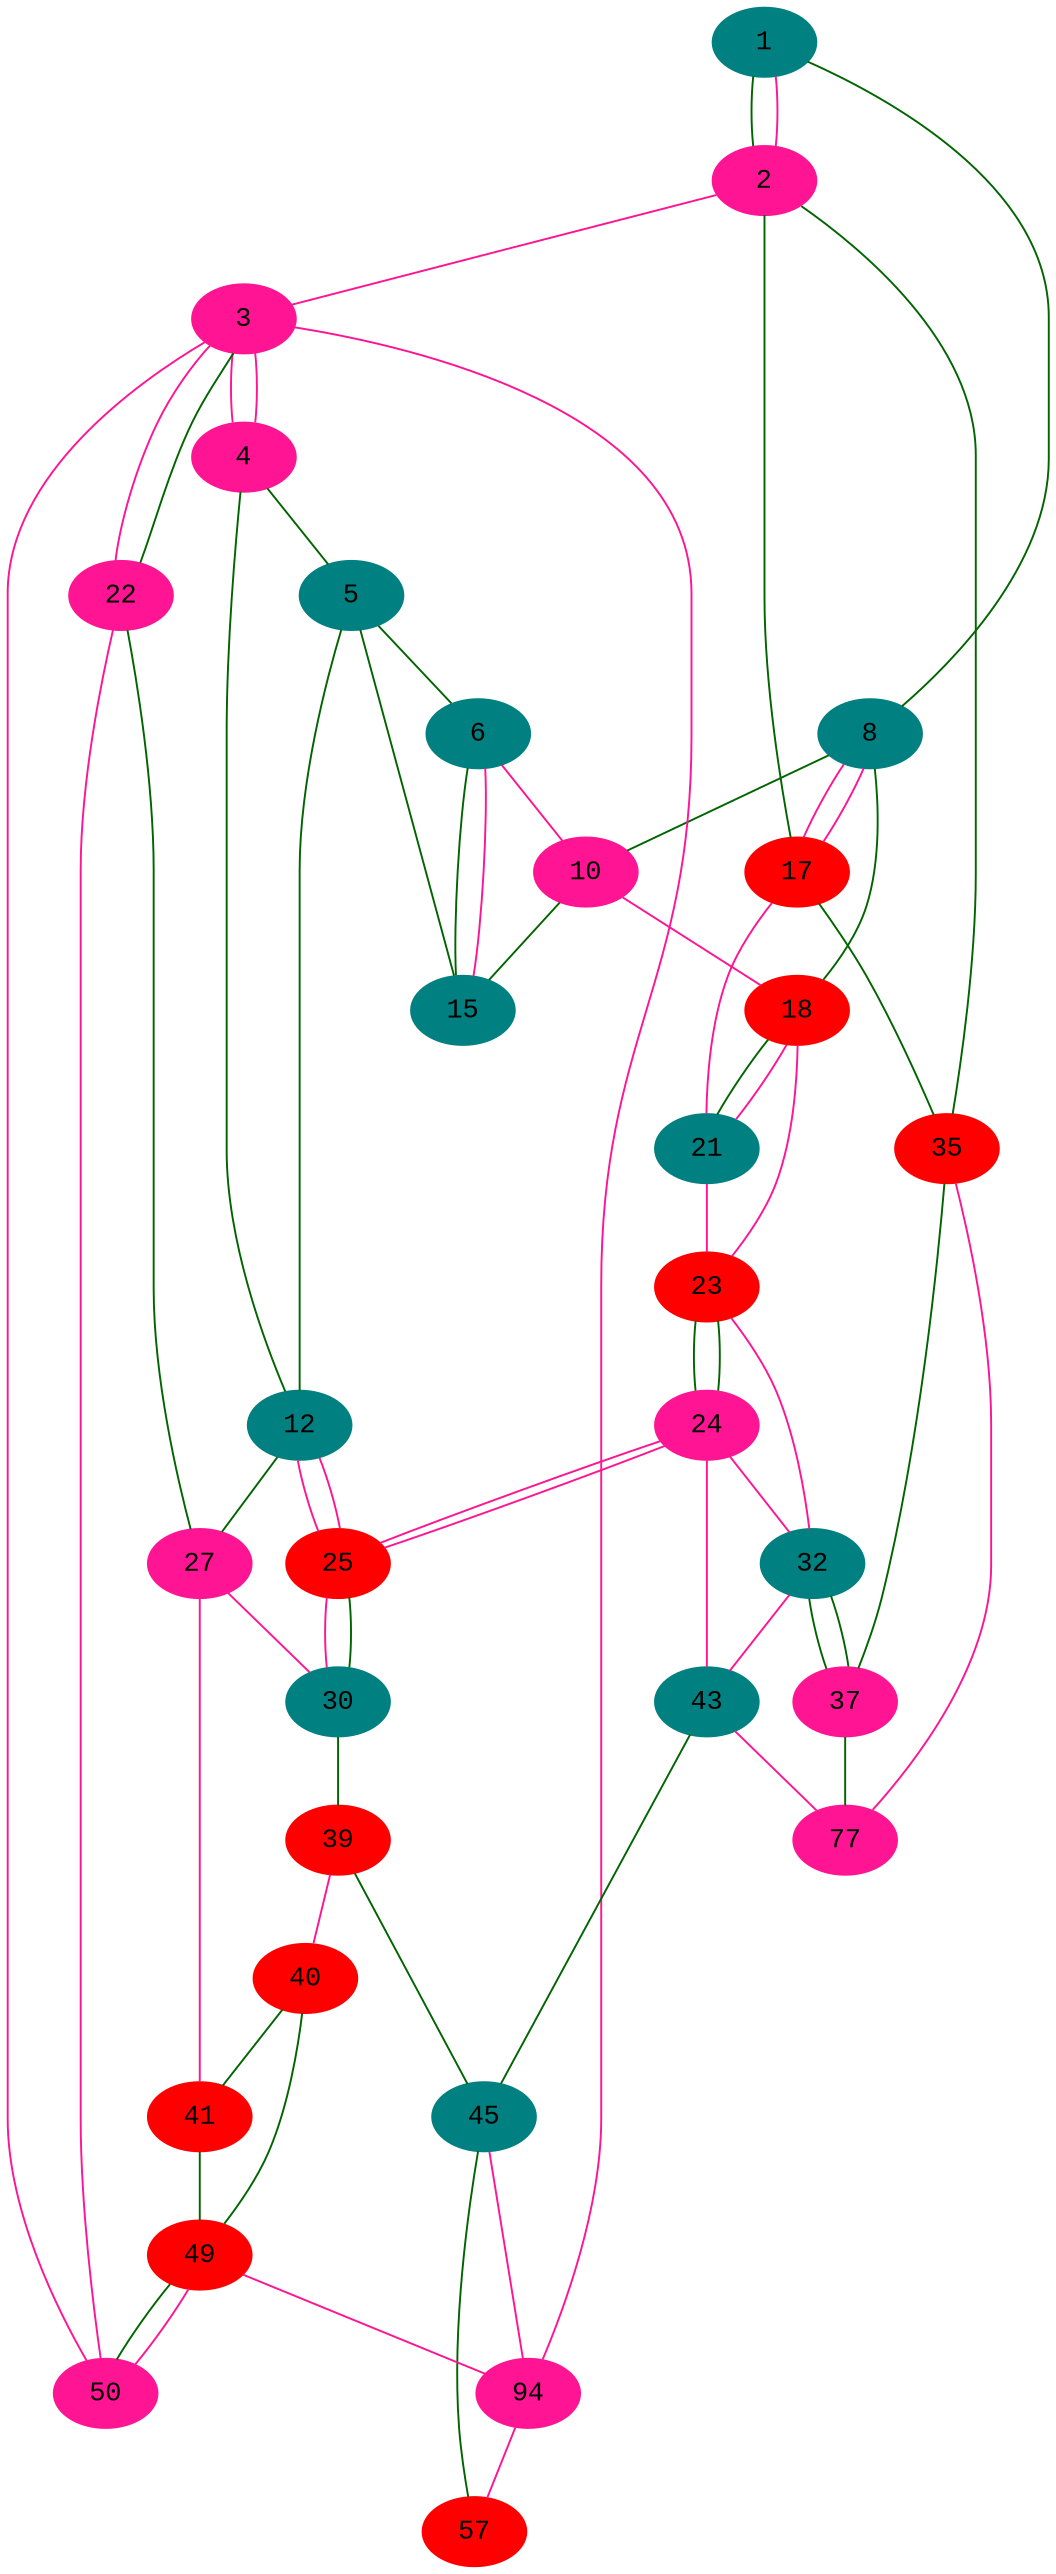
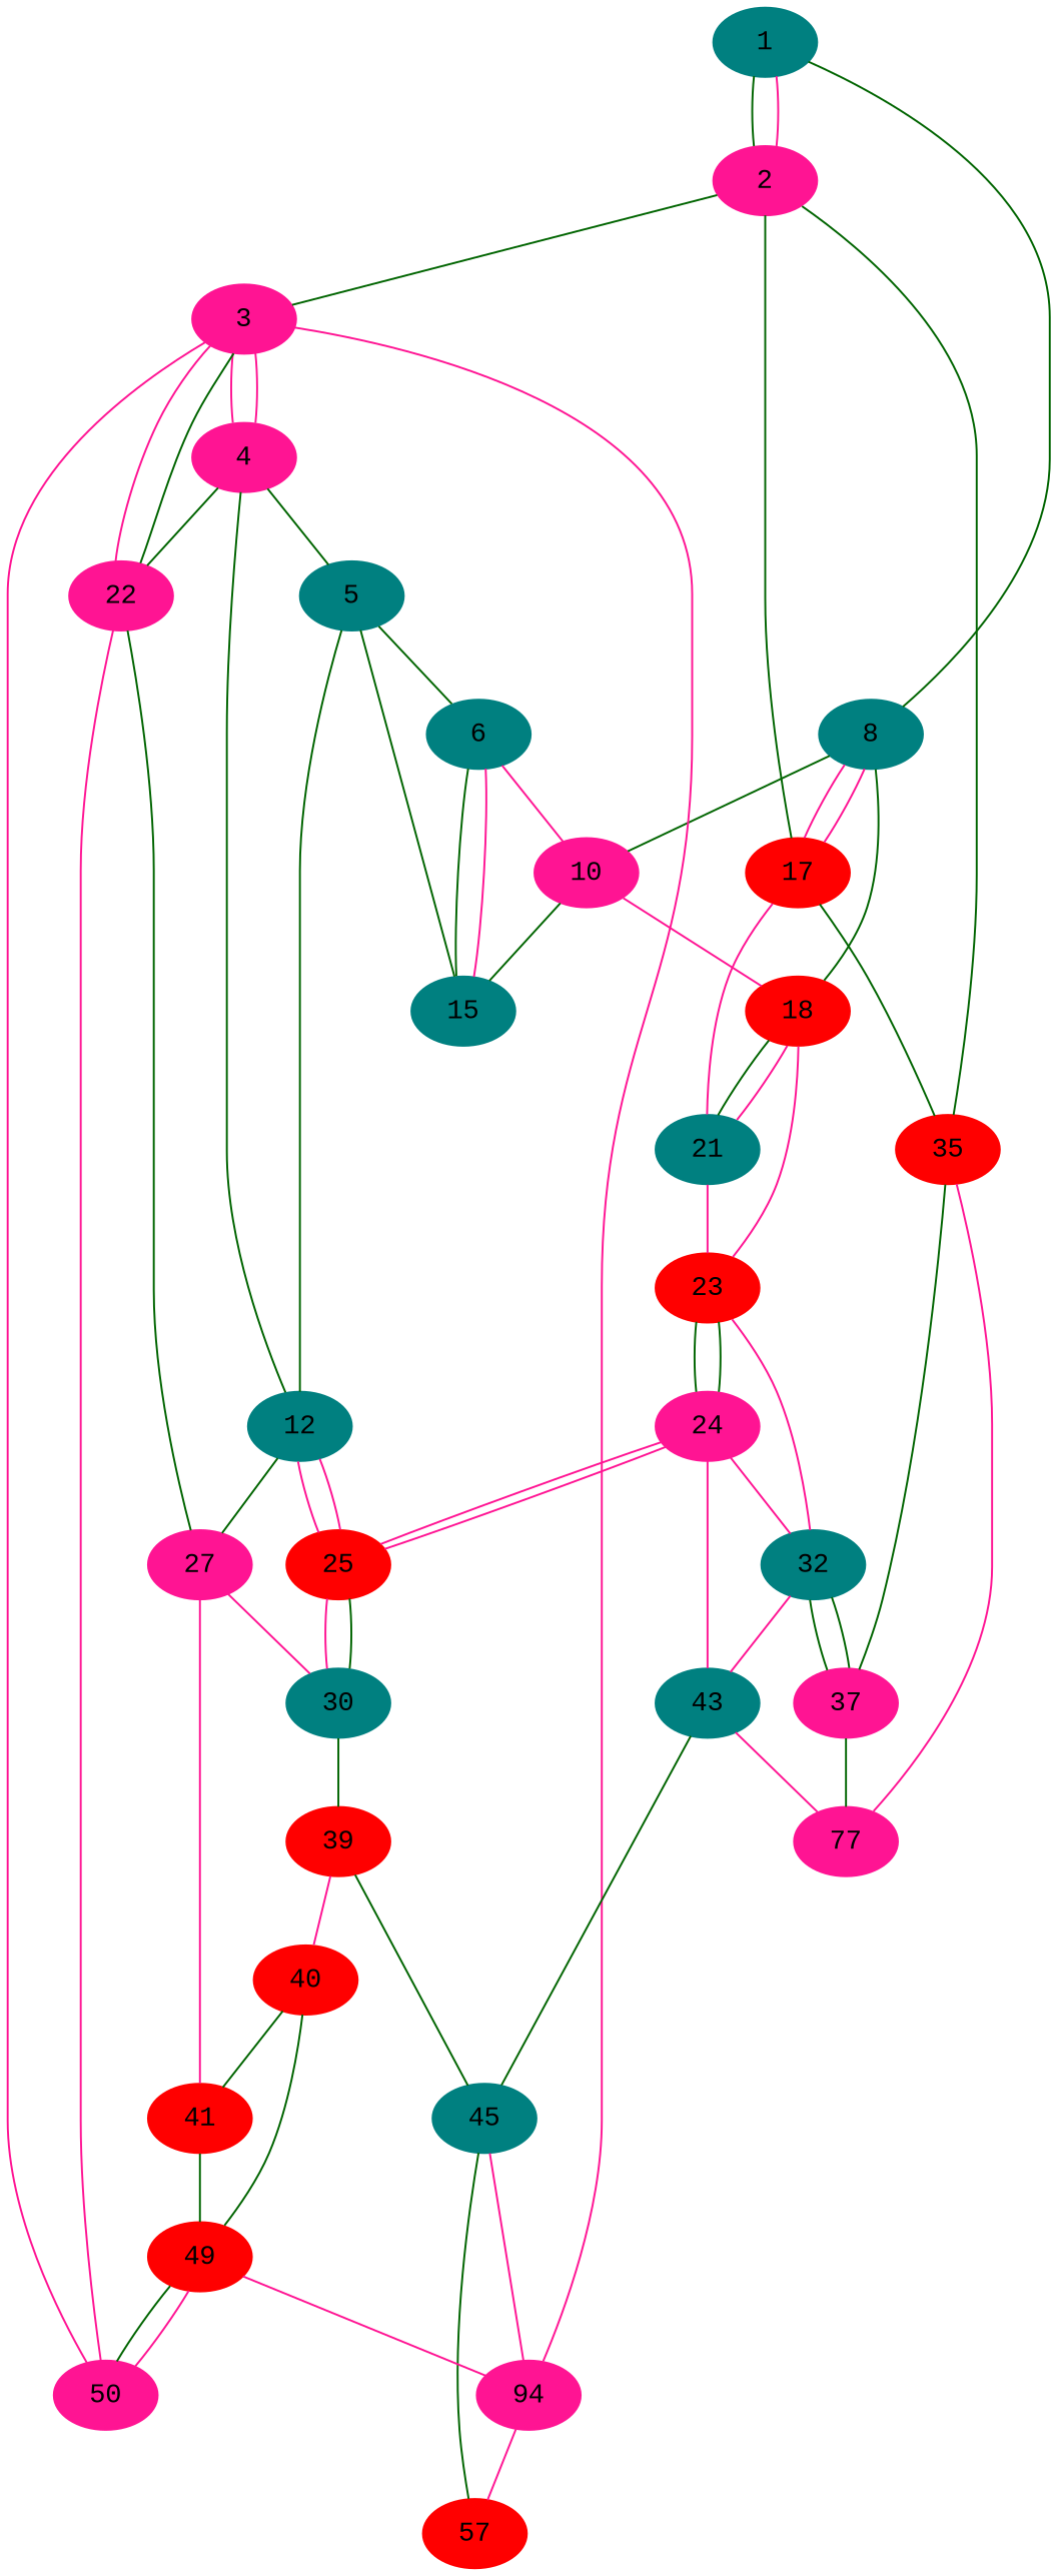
  graph {
    fontname="Liberation Mono"
    node [color=teal fontname="Liberation Mono" style=filled]
    edge [color=darkgreen fontname="Liberation Mono"]
    1
    2 [color=deeppink super="+38"]
    8 [super="+9"]
    3 [color=deeppink super="+51"]
    17 [color=red super="+20"]
    35 [color=red super="+36"]
    10 [color=deeppink super="+16"]
    18 [color=red super="+19"]
    4 [color=deeppink super="+14"]
    22 [color=deeppink super="+29"]
    50 [color=deeppink]
    n12 [color=deeppink label=94 super="+60"]
    21
    37 [color=deeppink]
    n15 [color=deeppink label=77 super="+52"]
    5 [super="+11"]
    12 [super="+13"]
    27 [color=deeppink super="+28"]
    57 [color=red super="+59"]
    6 [super="+7"]
    15
    25 [color=red]
    23 [color=red super="+26"]
    30 [super="+31"]
    41 [color=red super="+48"]
    24 [color=deeppink super="+34"]
    32 [super="+33"]
    43 [super="+44"]
    45 [super="+46"]
    39 [color=red super="+42"]
    49 [color=red super="+55"]
    40 [color=red super="+53"]
    1 -- 2
    1 -- 2 [color=deeppink]
    1 -- 8
-   2 -- 3 [color=deeppink weight=2]
+   2 -- 3 [weight=2]
    2 -- 17
    2 -- 35
    8 -- 17 [color=deeppink]
    8 -- 17 [color=deeppink]
    8 -- 10
    8 -- 18
    3 -- 4 [color=deeppink]
    3 -- 4 [color=deeppink]
    3 -- 22 [color=deeppink]
    3 -- 22
    3 -- 50 [color=deeppink]
    3 -- n12 [color=deeppink]
    17 -- 35
    17 -- 21 [color=deeppink]
    35 -- 37
    35 -- n15 [color=deeppink]
    10 -- 18 [color=deeppink]
    10 -- 15
    18 -- 21
    18 -- 21 [color=deeppink]
    18 -- 23 [color=deeppink]
+   4 -- 22
    4 -- 5
    4 -- 12
    22 -- 50 [color=deeppink]
    22 -- 27
    n12 -- 57 [color=deeppink]
    21 -- 23 [color=deeppink]
    37 -- n15
    5 -- 12
    5 -- 6
    5 -- 15
    12 -- 27
    12 -- 25 [color=deeppink]
    12 -- 25 [color=deeppink]
    27 -- 30 [color=deeppink]
    27 -- 41 [color=deeppink]
    6 -- 10 [color=deeppink]
    6 -- 15
    6 -- 15 [color=deeppink]
    25 -- 30 [color=deeppink]
    25 -- 30
    23 -- 24
    23 -- 24
    23 -- 32 [color=deeppink]
    30 -- 39 [weight=2]
    41 -- 49
    24 -- 25 [color=deeppink]
    24 -- 25 [color=deeppink]
    24 -- 32 [color=deeppink]
    24 -- 43 [color=deeppink]
    32 -- 37
    32 -- 37
    32 -- 43 [color=deeppink]
    43 -- n15 [color=deeppink]
    43 -- 45
    45 -- n12 [color=deeppink]
    45 -- 57
    39 -- 45
    39 -- 40 [color=deeppink]
    49 -- 50
    49 -- 50 [color=deeppink]
    49 -- n12 [color=deeppink]
    40 -- 41 [weight=2]
    40 -- 49
  }
